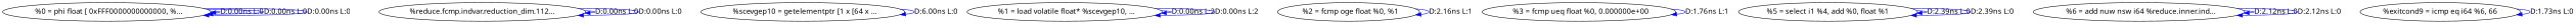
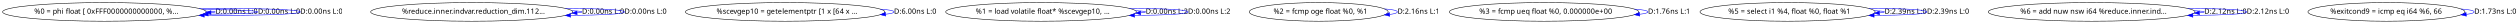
  digraph {
    fontname="Noto Sans"
    node [fontname="Noto Sans"]
    edge [color=blue fontname="Noto Sans"]
    n1 [label="  %0 = phi float [ 0xFFF0000000000000, %..."]
-   n2 [label="%reduce.fcmp.indvar.reduction_dim.112..."]
+   n2 [label="  %reduce.inner.indvar.reduction_dim.112..."]
    n3 [label="  %scevgep10 = getelementptr [1 x [64 x ..."]
    n4 [label="  %1 = load volatile float* %scevgep10, ..."]
    n5 [label="  %2 = fcmp oge float %0, %1"]
    n6 [label="  %3 = fcmp ueq float %0, 0.000000e+00"]
-   n7 [label="%5 = select i1 %4, add %0, float %1"]
+   n7 [label="  %5 = select i1 %4, float %0, float %1"]
    n8 [label="  %6 = add nuw nsw i64 %reduce.inner.ind..."]
    n9 [label="%exitcond9 = icmp eq i64 %6, 66"]
    n1 -> n1 [label="D:0.00ns L:0"]
    n1 -> n1 [label="D:0.00ns L:0"]
    n1 -> n1 [label="D:0.00ns L:0"]
    n2 -> n2 [label="D:0.00ns L:0"]
    n2 -> n2 [label="D:0.00ns L:0"]
    n3 -> n3 [label="D:6.00ns L:0"]
    n4 -> n4 [label="D:0.00ns L:2"]
    n4 -> n4 [label="D:0.00ns L:2"]
    n5 -> n5 [label="D:2.16ns L:1"]
    n6 -> n6 [label="D:1.76ns L:1"]
    n7 -> n7 [label="D:2.39ns L:0"]
    n7 -> n7 [label="D:2.39ns L:0"]
    n8 -> n8 [label="D:2.12ns L:0"]
    n8 -> n8 [label="D:2.12ns L:0"]
    n9 -> n9 [label="D:1.73ns L:0"]
  }
